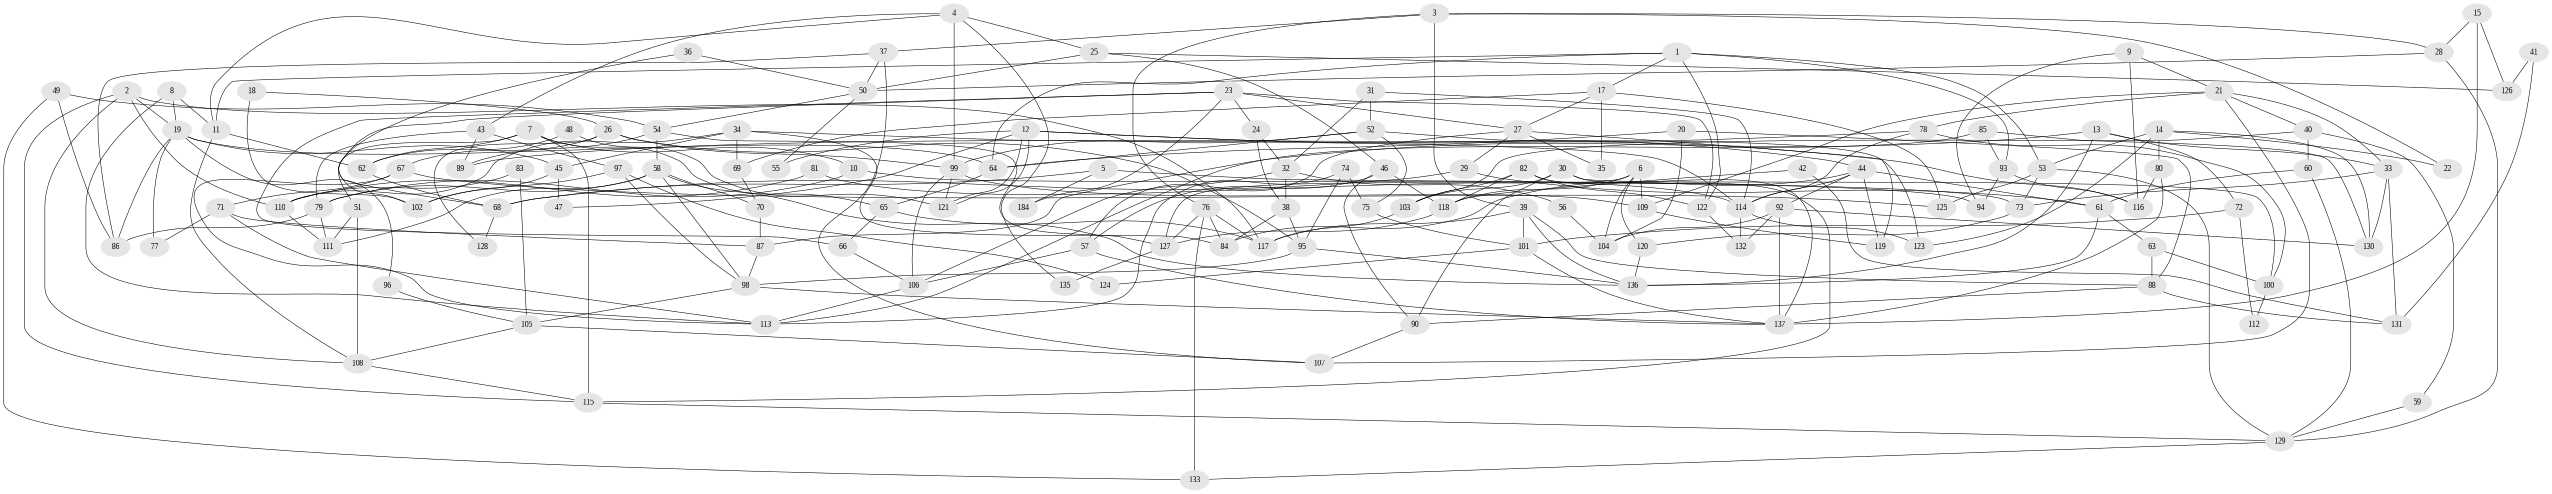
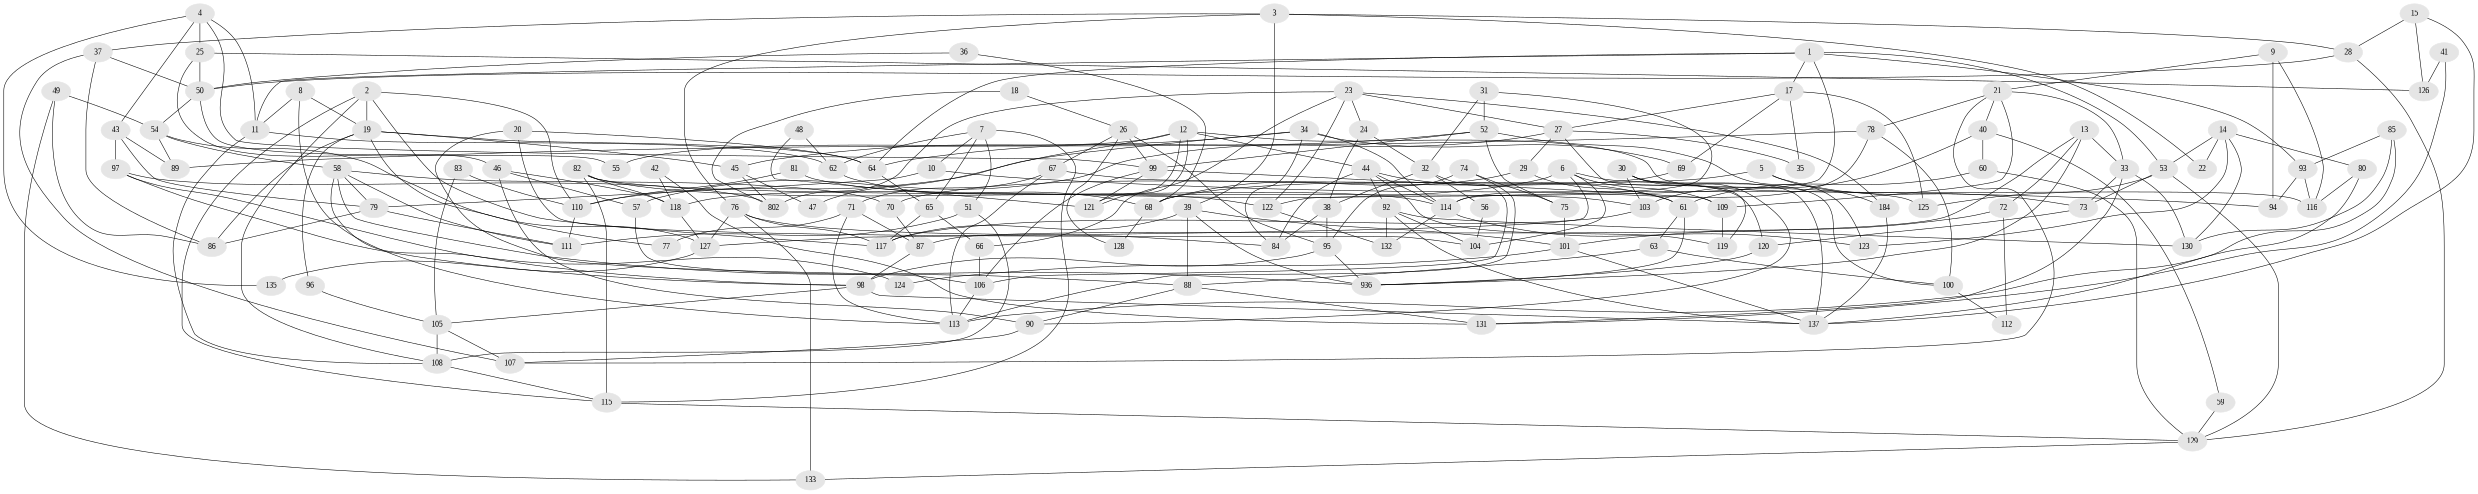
  graph {
    fontname="Liberation Serif"
    node [color=gray90 fontname="Liberation Serif" style=filled]
    edge [fontname="Liberation Serif"]
    1
    11
    17
    53
    64
    93
    122
    108
    62
    35
    27
    69
    125
    73
    129
    65
    94
    116
    132
    2
    19
    110
    115
    117
    45
    77
    86
    96
    111
    3
    22
    28
    37
    39
    76
    50
    107
-   136
+   136 [label=936]
    88
    101
    127
    84
    133
    4
    25
    43
    99
    135
    126
    46
    79
    89
    97
    109
    121
    106
    5
    68
    n59 [label=184]
    128
    120
    6
    104
    118
    119
    7
    10
    51
    66
    8
    113
    9
    21
    33
    40
    78
    12
    44
    47
    55
    61
    114
    92
    13
    72
    87
    130
    131
    112
    98
    14
    80
    123
    137
    15
    29
    57
    70
    18
    26
-   102
+   102 [label=802]
    67
    95
    105
    20
    90
    103
    59
    60
    100
    23
    24
    32
    38
    56
    54
    71
    63
    30
    31
    52
    75
    34
    36
    124
    41
    42
    48
    49
    58
    74
    81
    82
    83
    85
    1 -- 11
    1 -- 17
    1 -- 53
    1 -- 64
    1 -- 93
    1 -- 122
    11 -- 108
    11 -- 62
    17 -- 35
    17 -- 27
    17 -- 69
    17 -- 125
    53 -- 125
    53 -- 73
    53 -- 129
    64 -- 65
    93 -- 94
    93 -- 116
    122 -- 132
    108 -- 115
    62 -- 68
    27 -- 35
    27 -- 119
    27 -- 29
    27 -- 57
    69 -- 70
    73 -- 120
    129 -- 133
    65 -- 117
    65 -- 66
    2 -- 108
    2 -- 19
    2 -- 110
    2 -- 115
    2 -- 117
    19 -- 64
    19 -- 45
    19 -- 77
    19 -- 86
    19 -- 96
    110 -- 111
    115 -- 129
    45 -- 47
    45 -- 102
    96 -- 105
    3 -- 22
    3 -- 28
    3 -- 37
    3 -- 39
    3 -- 76
    28 -- 129
    28 -- 50
    37 -- 86
    37 -- 50
    37 -- 107
    39 -- 117
    39 -- 136
    39 -- 88
    39 -- 101
    76 -- 117
    76 -- 127
    76 -- 84
    76 -- 133
    50 -- 55
    50 -- 54
    88 -- 131
    88 -- 90
    101 -- 137
    101 -- 124
    127 -- 135
    4 -- 11
    4 -- 25
    4 -- 43
    4 -- 99
    4 -- 135
    25 -- 50
    25 -- 126
    25 -- 46
    43 -- 79
    43 -- 89
    43 -- 97
    99 -- 109
    99 -- 121
    99 -- 106
    46 -- 118
    46 -- 57
    46 -- 90
    79 -- 86
    79 -- 111
    97 -- 98
    97 -- 102
    97 -- 124
    109 -- 119
    106 -- 113
    5 -- 73
    5 -- 68
    5 -- n59
    68 -- 128
    120 -- 136
    6 -- 127
    6 -- 109
    6 -- 120
    6 -- 104
    6 -- 118
    118 -- 127
    7 -- 62
    7 -- 65
    7 -- 115
    7 -- 10
    7 -- 51
    10 -- 94
    10 -- 79
    51 -- 108
    51 -- 111
    66 -- 106
    8 -- 11
    8 -- 19
    8 -- 113
    9 -- 94
    9 -- 116
    9 -- 21
    21 -- 107
    21 -- 109
    21 -- 33
    21 -- 40
    21 -- 78
    33 -- 73
    33 -- 130
    33 -- 131
    40 -- 103
    40 -- 59
    40 -- 60
    78 -- 89
    78 -- 114
    78 -- 100
    12 -- 116
    12 -- 121
    12 -- 121
    12 -- 44
    12 -- 47
    12 -- 55
    44 -- 84
    44 -- 119
    44 -- 61
    44 -- 114
    44 -- 92
    61 -- 136
    61 -- 63
    114 -- 132
    114 -- 123
    92 -- 132
    92 -- 104
    92 -- 130
    92 -- 137
    13 -- 136
    13 -- 33
    13 -- 72
    13 -- 87
    72 -- 101
    72 -- 112
    87 -- 98
    98 -- 137
    98 -- 105
    14 -- 53
    14 -- 22
    14 -- 130
    14 -- 80
    14 -- 123
    80 -- 116
    80 -- 137
    15 -- 28
    15 -- 126
    15 -- 137
    29 -- 68
    29 -- 61
    57 -- 106
-   57 -- 137
+   n59 -- 137
    70 -- 87
    18 -- 26
    18 -- 102
    26 -- 99
    26 -- 128
    26 -- 67
    26 -- 95
    67 -- 125
    67 -- 113
    67 -- 71
    95 -- 136
    95 -- 98
    105 -- 108
    105 -- 107
    20 -- 64
    20 -- 88
    20 -- 104
    90 -- 107
    103 -- 117
    59 -- 129
    60 -- 129
    60 -- 61
    100 -- 112
    23 -- 122
    23 -- 27
    23 -- n59
    23 -- 66
    23 -- 102
    23 -- 24
    24 -- 32
    24 -- 38
    32 -- 106
    32 -- 38
    32 -- 56
    38 -- 84
    38 -- 95
    56 -- 104
    54 -- 127
    54 -- 89
    54 -- 58
    71 -- 77
    71 -- 113
    71 -- 87
    63 -- 88
    63 -- 100
    30 -- 137
    30 -- 90
    30 -- 103
    30 -- 100
    31 -- 114
    31 -- 32
    31 -- 52
    52 -- 64
    52 -- 99
    52 -- 123
    52 -- 75
    75 -- 101
    34 -- 69
    34 -- 110
    34 -- 45
    34 -- 84
    34 -- 114
    36 -- 50
    36 -- 68
    41 -- 126
    41 -- 131
    42 -- 118
    42 -- 131
    48 -- 62
    48 -- 121
    49 -- 86
    49 -- 133
    49 -- 54
    58 -- 111
    58 -- 136
    58 -- 79
    58 -- 98
    58 -- 70
    74 -- 113
    74 -- 95
    74 -- 75
    81 -- 110
    81 -- 114
    82 -- 122
    82 -- 115
    82 -- 118
    82 -- 103
    83 -- 110
    83 -- 105
    85 -- 93
    85 -- 113
    85 -- 130
  }
